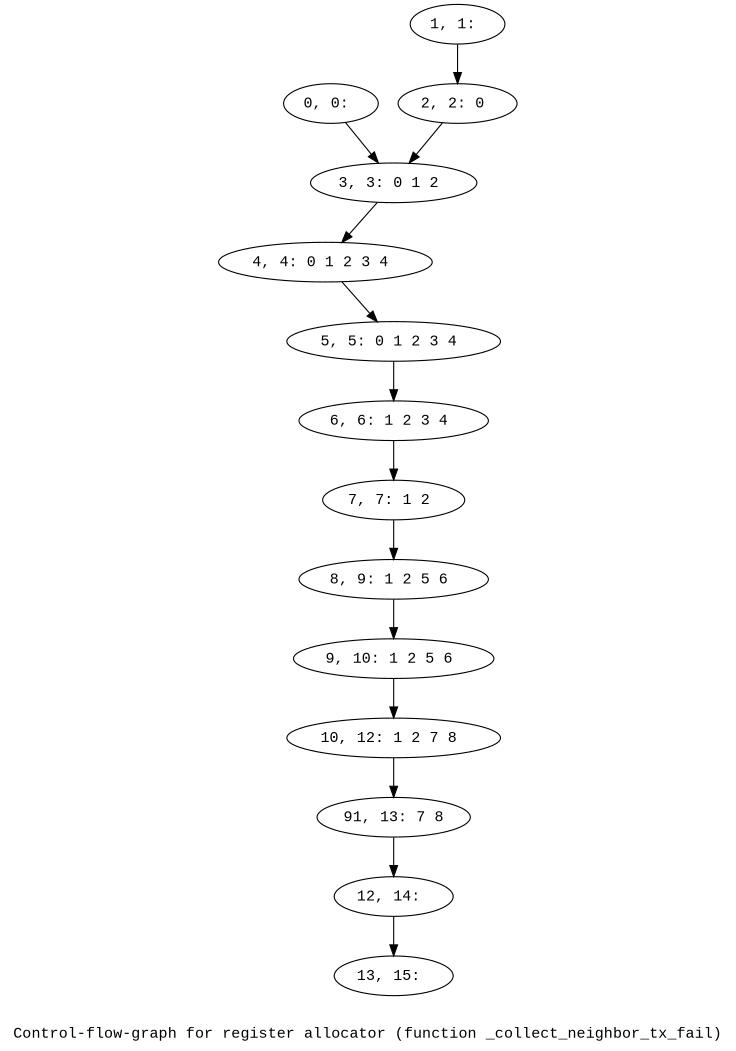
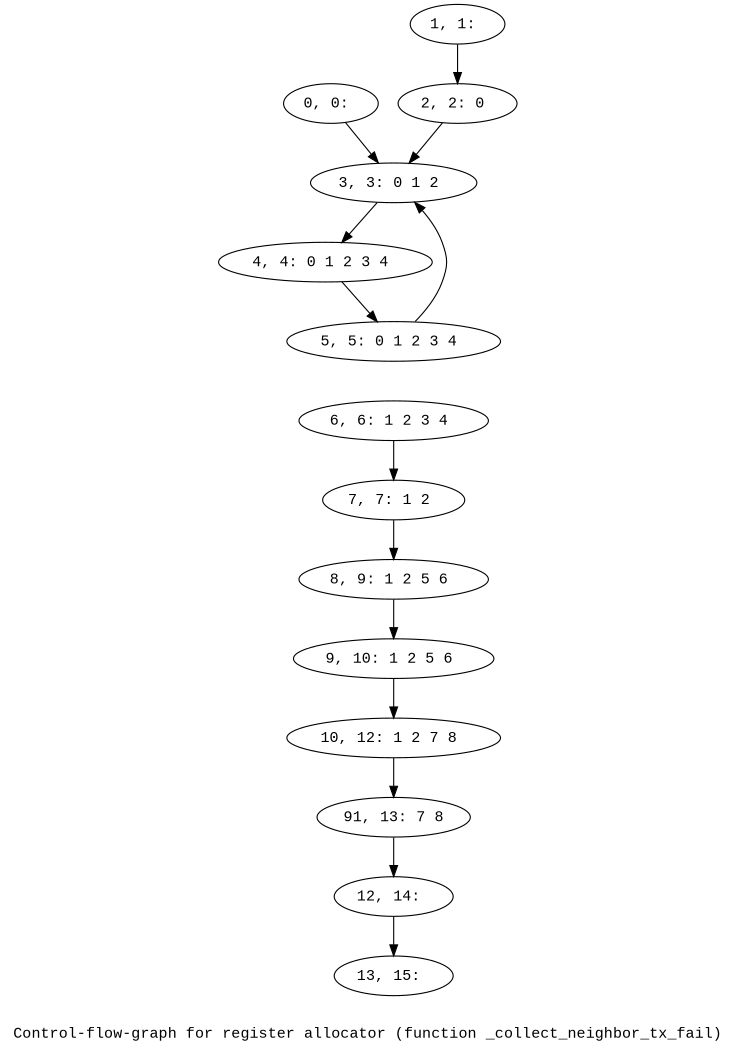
  digraph {
    fontname="Liberation Mono"
    label="Control-flow-graph for register allocator (function _collect_neighbor_tx_fail)"
    node [fontname="Liberation Mono"]
    edge [fontname="Liberation Mono"]
    n1 [label="0, 0: "]
    n2 [label="3, 3: 0 1 2 "]
    n3 [label="1, 1: "]
    n4 [label="2, 2: 0 "]
    n5 [label="4, 4: 0 1 2 3 4 "]
    n6 [label="5, 5: 0 1 2 3 4 "]
    n7 [label="6, 6: 1 2 3 4 "]
    n8 [label="7, 7: 1 2 "]
    n9 [label="8, 9: 1 2 5 6 "]
    n10 [label="9, 10: 1 2 5 6 "]
    n11 [label="10, 12: 1 2 7 8 "]
    n12 [label="91, 13: 7 8"]
    n13 [label="12, 14: "]
    n14 [label="13, 15: "]
    n1 -> n2
    n2 -> n5
    n3 -> n4
    n4 -> n2
    n5 -> n6
-   n6 -> n7
+   n6 -> n2
    n7 -> n8
    n8 -> n9
    n9 -> n10
    n10 -> n11
    n11 -> n12
    n12 -> n13
    n13 -> n14
  }
